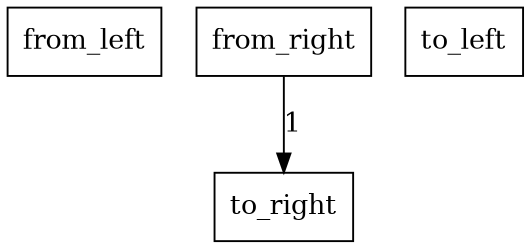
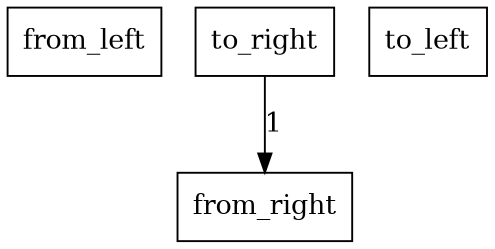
  digraph {
    rankdir=TB
    node [fillcolor=white shape=box style=filled]
    n1 [label=<from_left>]
    n2 [label=<from_right>]
    n3 [label=<to_right>]
    n4 [label=<to_left>]
-   n2 -> n3 [label=1 style=solid]
+   n3 -> n2 [label=1 style=solid]
  }
